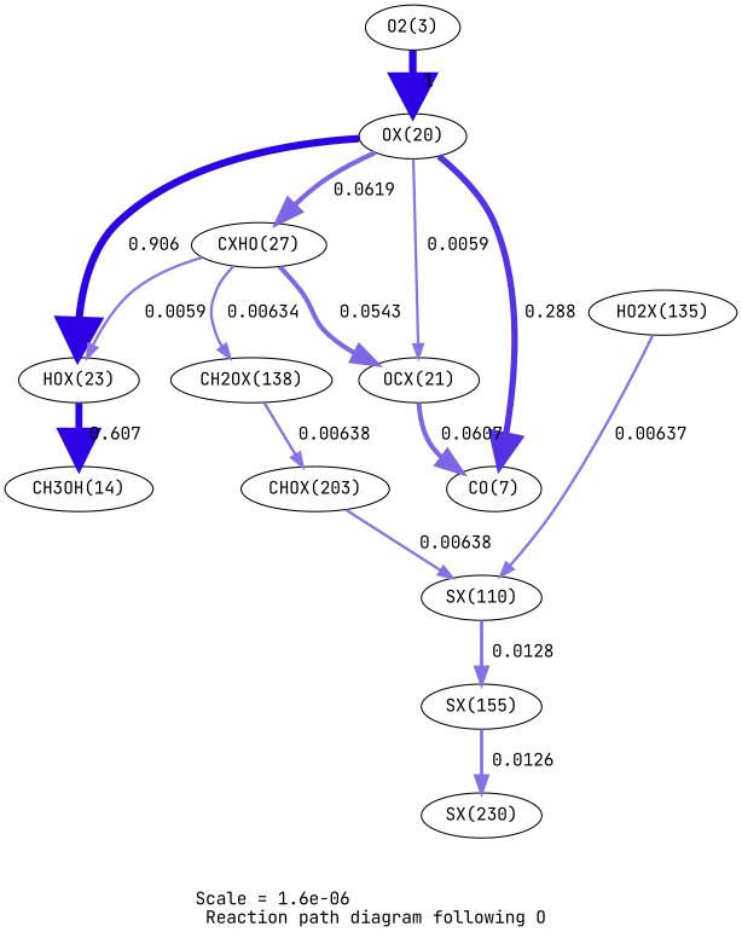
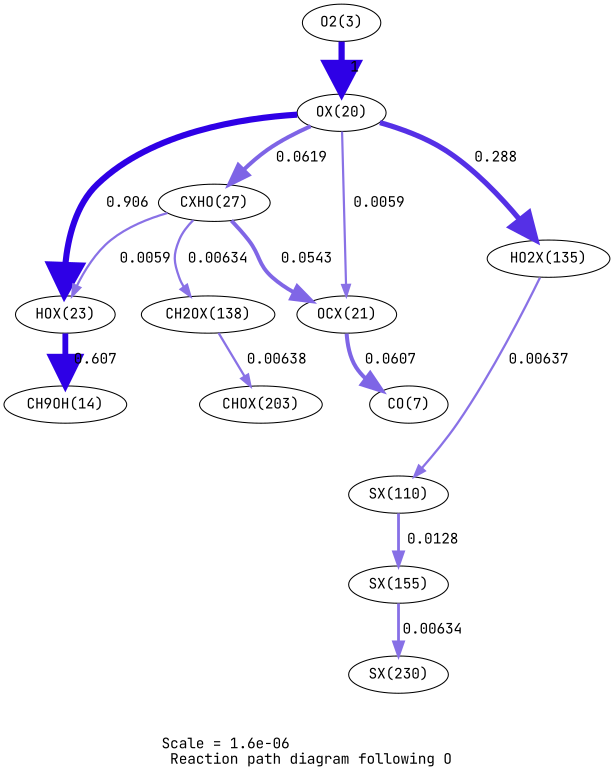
  digraph {
    fontname="JetBrains Mono"
    label="Scale = 1.6e-06\l Reaction path diagram following O"
    node [fontname="JetBrains Mono"]
    edge [arrowsize=1.09 color="0.7, 0.506, 0.9" fontname="JetBrains Mono" penwidth=2.18]
    n1 [label="O2(3)"]
    n2 [label="OX(20)"]
    n3 [label="HOX(23)"]
    n4 [label="CXHO(27)"]
    n5 [label="OCX(21)"]
    n6 [label="HO2X(135)"]
-   n7 [label="CH3OH(14)"]
+   n7 [label="CH9OH(14)"]
    n8 [label="CH2OX(138)"]
    n9 [label="CO(7)"]
    n10 [label="SX(110)"]
    n11 [label="SX(230)"]
    n12 [label="CHOX(203)"]
    n13 [label="SX(155)"]
    n1 -> n2 [arrowsize=3 color="0.7, 1.5, 0.9" label=" 1" penwidth=6]
    n2 -> n3 [arrowsize=2.96 color="0.7, 1.41, 0.9" label=" 0.906" penwidth=5.93]
    n2 -> n4 [arrowsize=1.95 color="0.7, 0.562, 0.9" label=" 0.0619" penwidth=3.9]
    n2 -> n5 [arrowsize=1.06 label=" 0.0059" penwidth=2.13]
-   n2 -> n9 [arrowsize=2.53 color="0.7, 0.788, 0.9" label=" 0.288" penwidth=5.06]
+   n2 -> n6 [arrowsize=2.53 color="0.7, 0.788, 0.9" label=" 0.288" penwidth=5.06]
    n3 -> n7 [arrowsize=2.81 color="0.7, 1.11, 0.9" label=" 0.607" penwidth=5.62]
    n4 -> n3 [arrowsize=1.06 label=" 0.0059" penwidth=2.13]
    n4 -> n5 [arrowsize=1.9 color="0.7, 0.554, 0.9" label=" 0.0543" penwidth=3.8]
    n4 -> n8 [label=" 0.00634"]
    n5 -> n9 [arrowsize=1.94 color="0.7, 0.561, 0.9" label=" 0.0607" penwidth=3.88]
    n6 -> n10 [label=" 0.00637"]
    n8 -> n12 [label=" 0.00638"]
    n10 -> n13 [arrowsize=1.35 color="0.7, 0.513, 0.9" label=" 0.0128" penwidth=2.71]
-   n12 -> n10 [label=" 0.00638"]
-   n13 -> n11 [arrowsize=1.35 color="0.7, 0.513, 0.9" label=" 0.0126" penwidth=2.7]
+   n13 -> n11 [arrowsize=1.35 color="0.7, 0.513, 0.9" label=" 0.00634" penwidth=2.7]
  }
